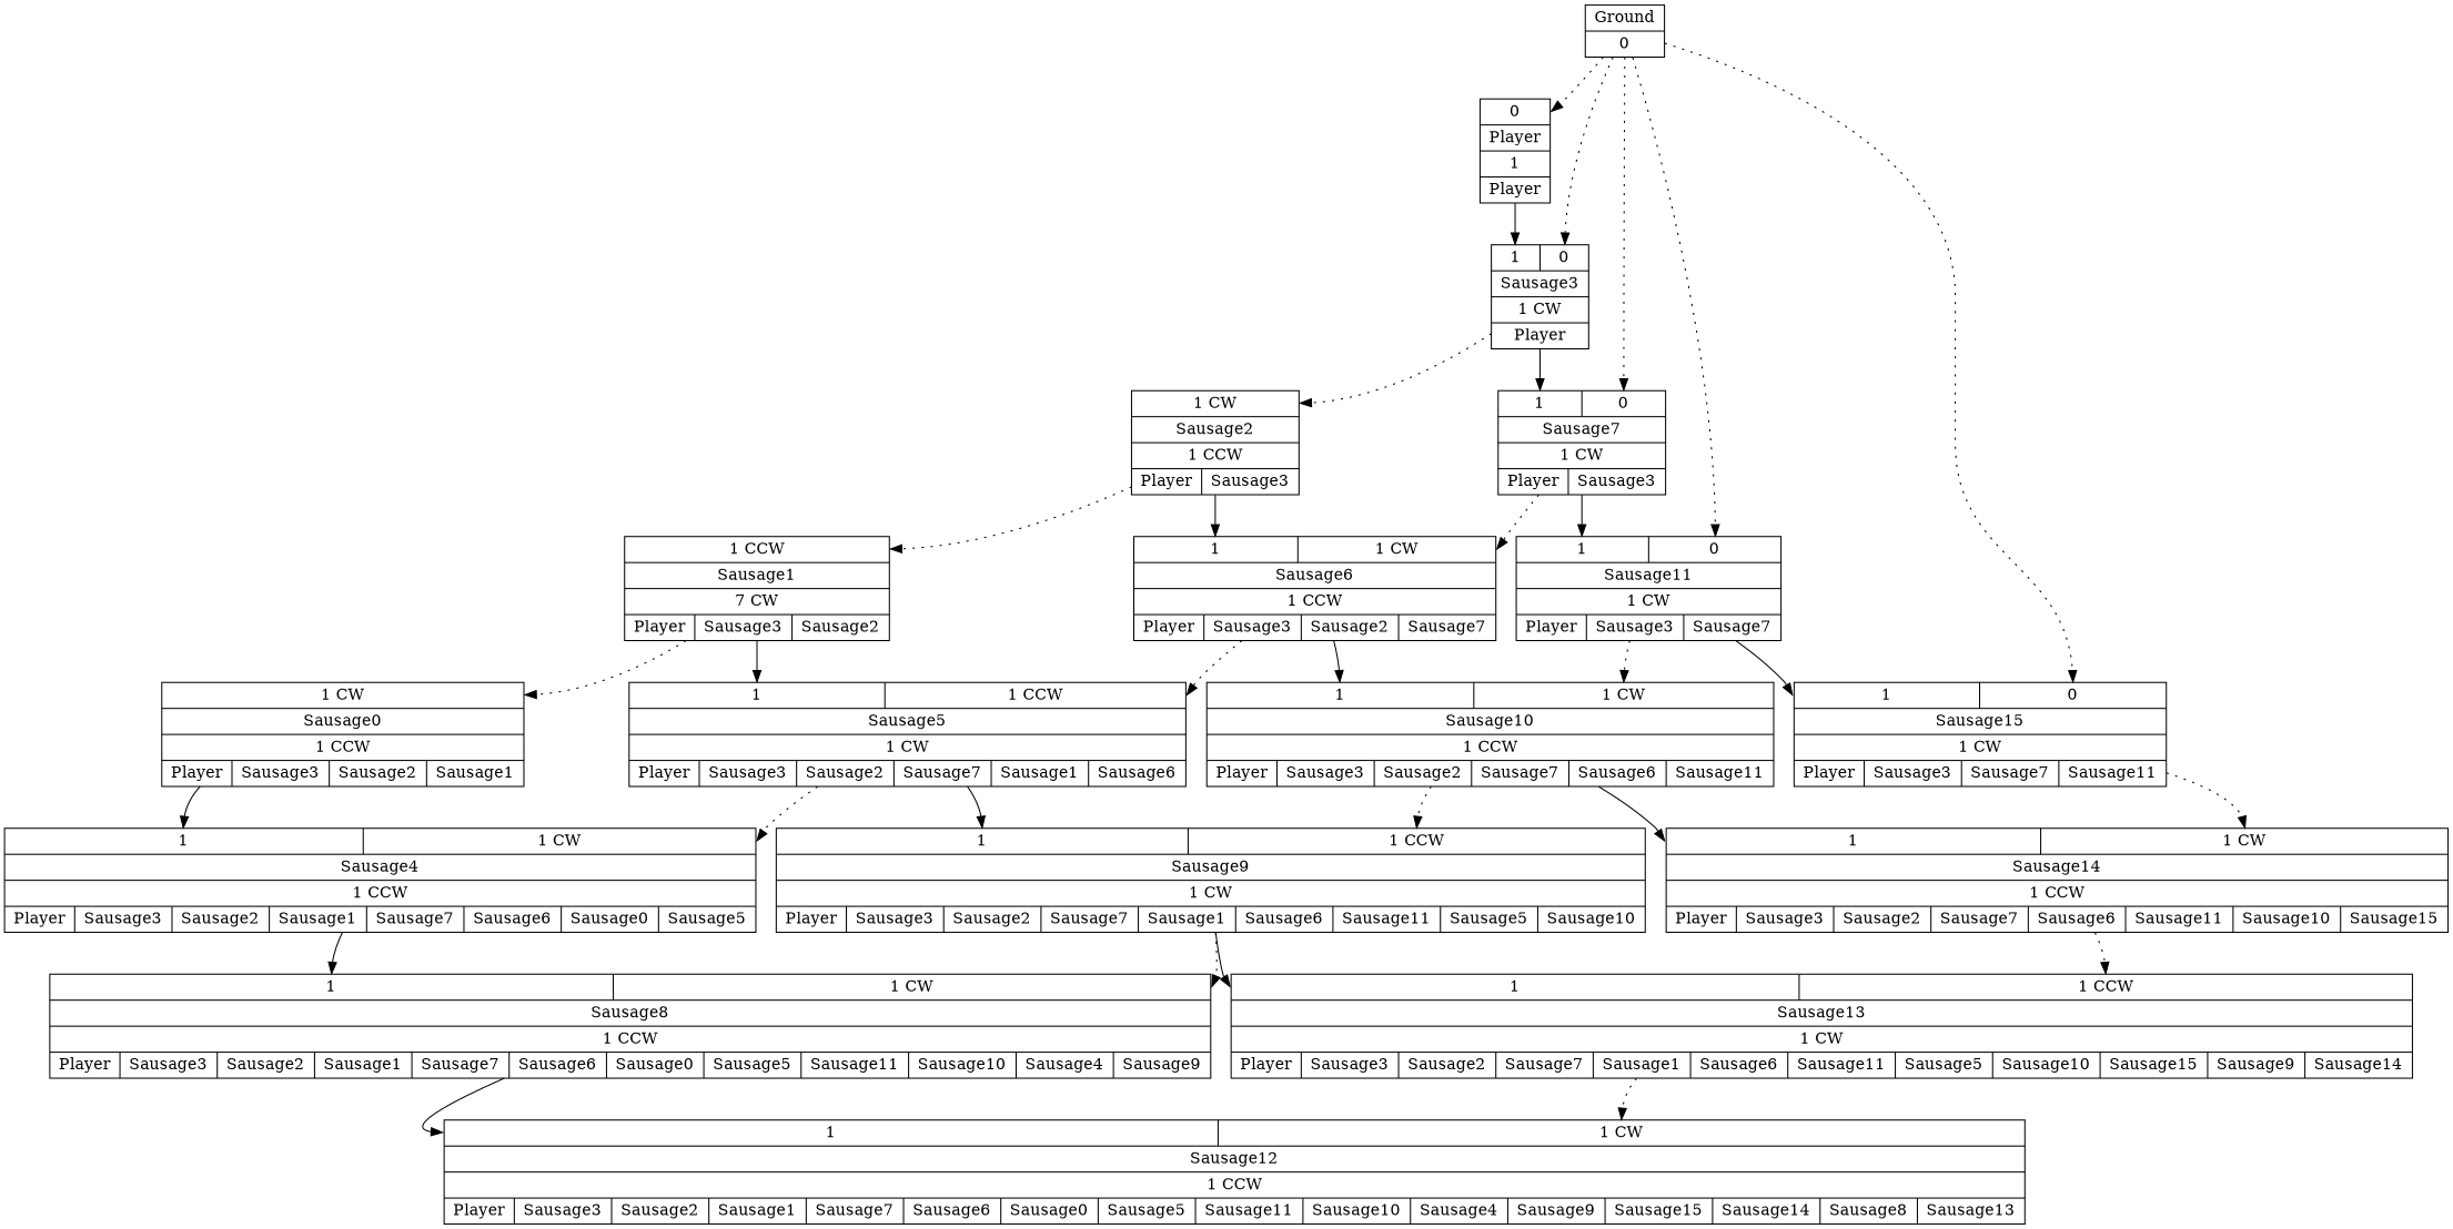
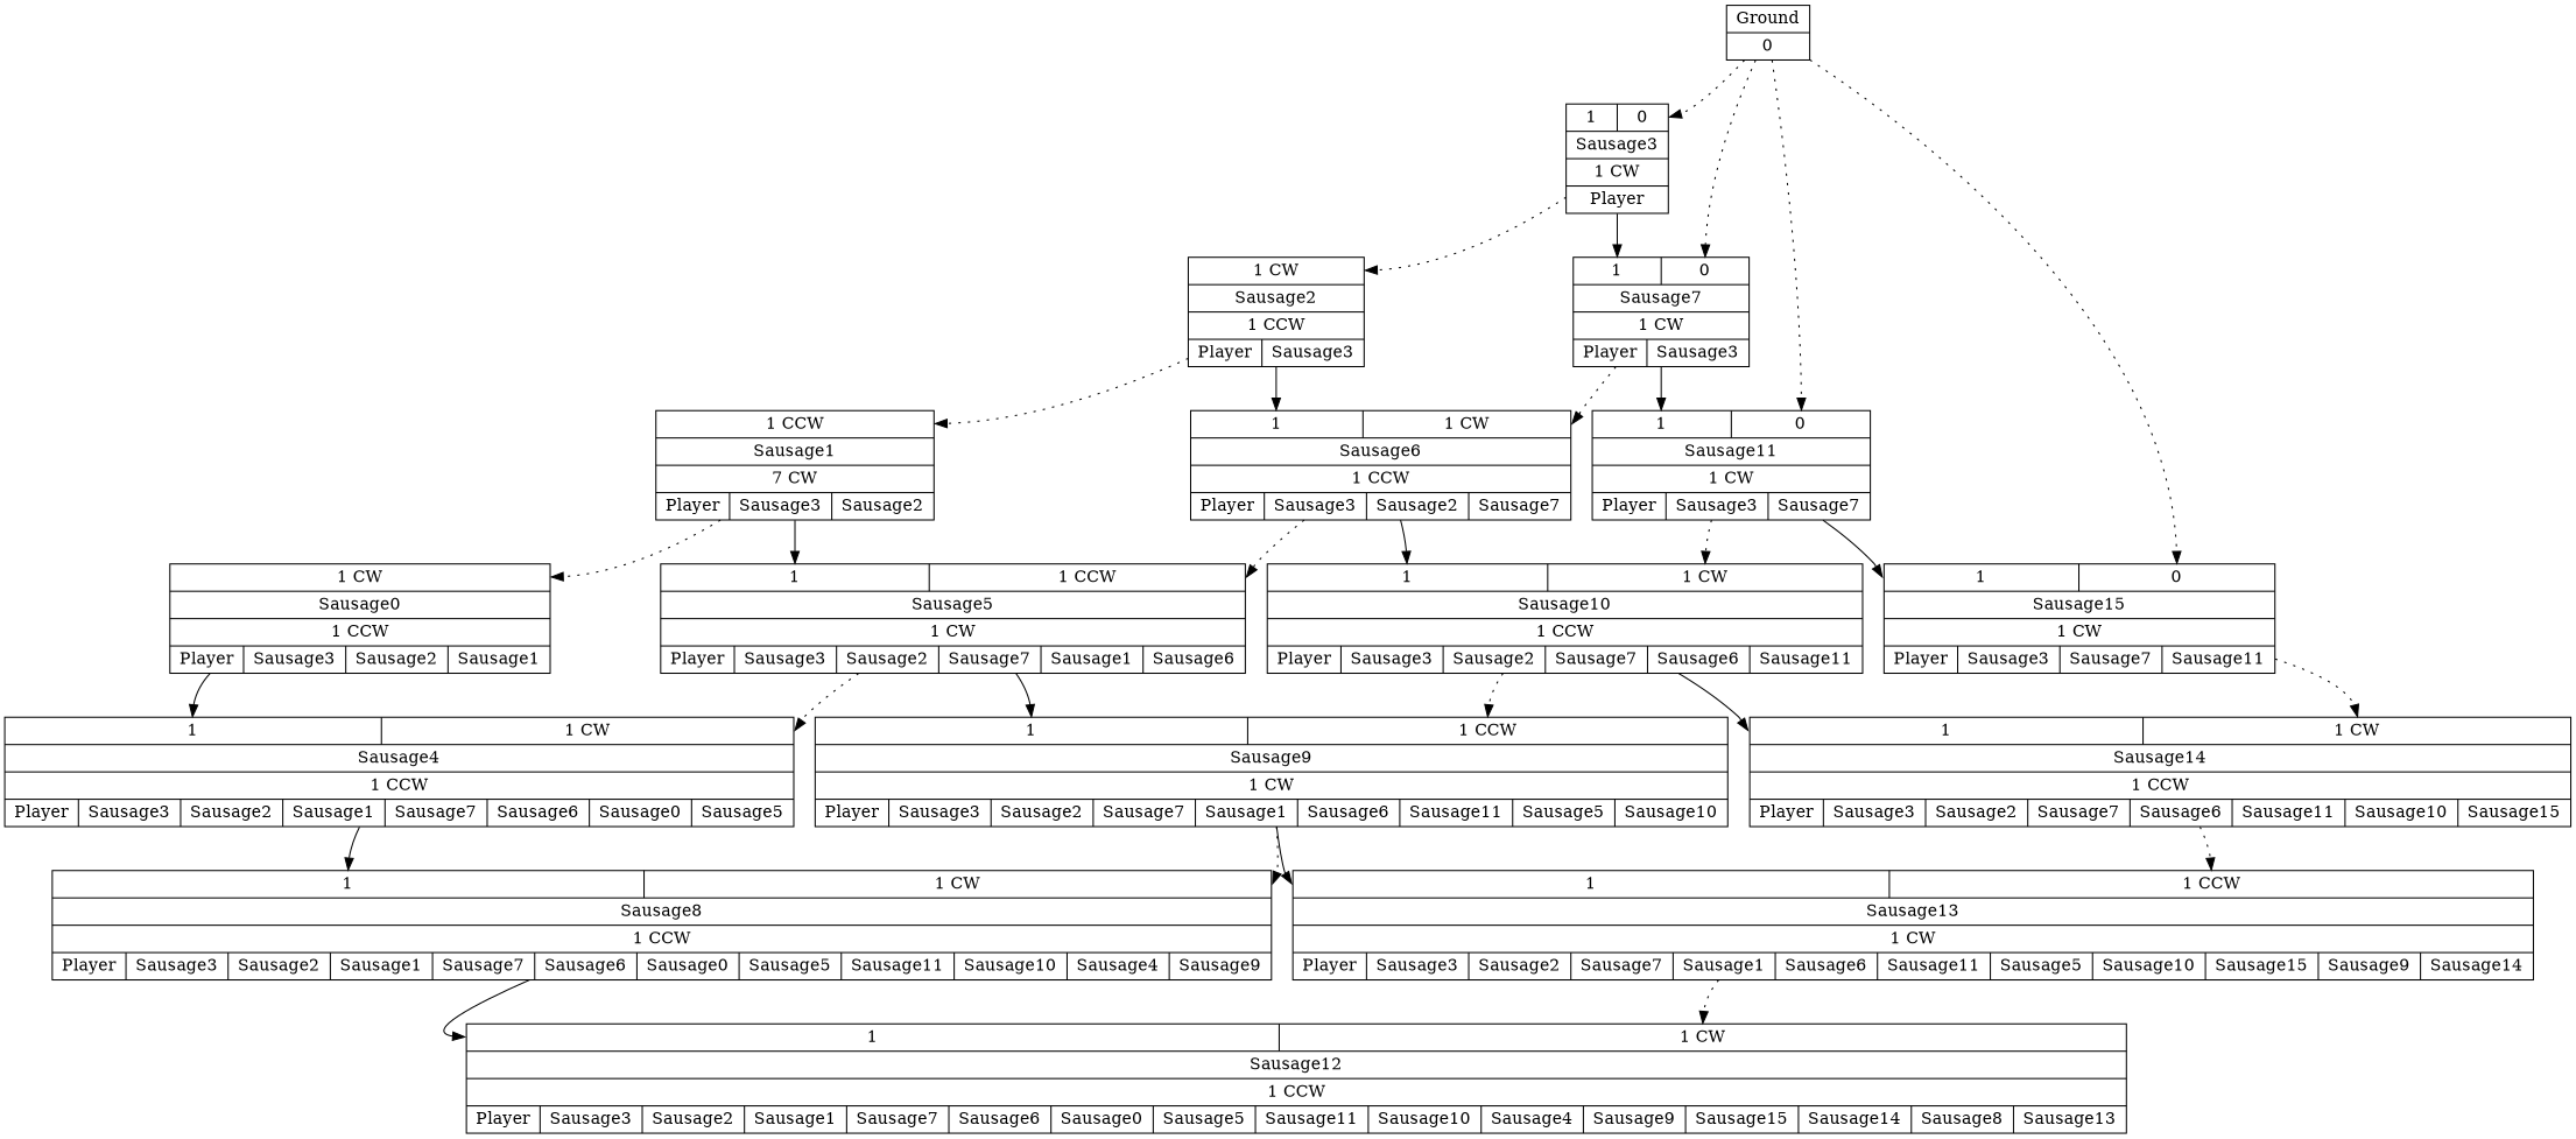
  digraph {
    node [shape=record]
    edge [headport=GroundP style=dotted]
-   n1 [label="{{<GroundP>0}|{Player}|<PlayerOUT>1|{Player}}"]
    n2 [label="{{<Player>1|<GroundP>0}|{Sausage3}|<Sausage3OUT>1 CW|{Player}}"]
    n3 [label="{{<Sausage3>1|<GroundP>0}|{Sausage7}|<Sausage7OUT>1 CW|{Player|Sausage3}}"]
    n4 [label="{{<Sausage3P>1 CW}|{Sausage2}|<Sausage2OUT>1 CCW|{Player|Sausage3}}"]
    n5 [label="{{Ground}|<GroundOUT>0}"]
    n6 [label="{{<Sausage7>1|<GroundP>0}|{Sausage11}|<Sausage11OUT>1 CW|{Player|Sausage3|Sausage7}}"]
    n7 [label="{{<Sausage11>1|<GroundP>0}|{Sausage15}|<Sausage15OUT>1 CW|{Player|Sausage3|Sausage7|Sausage11}}"]
    n8 [label="{{<Sausage2>1|<Sausage7P>1 CW}|{Sausage6}|<Sausage6OUT>1 CCW|{Player|Sausage3|Sausage2|Sausage7}}"]
    n9 [label="{{<Sausage6>1|<Sausage11P>1 CW}|{Sausage10}|<Sausage10OUT>1 CCW|{Player|Sausage3|Sausage2|Sausage7|Sausage6|Sausage11}}"]
    n10 [label="{{<Sausage10>1|<Sausage15P>1 CW}|{Sausage14}|<Sausage14OUT>1 CCW|{Player|Sausage3|Sausage2|Sausage7|Sausage6|Sausage11|Sausage10|Sausage15}}"]
    n11 [label="{{<Sausage2P>1 CCW}|{Sausage1}|<Sausage1OUT>7 CW|{Player|Sausage3|Sausage2}}"]
    n12 [label="{{<Sausage1P>1 CW}|{Sausage0}|<Sausage0OUT>1 CCW|{Player|Sausage3|Sausage2|Sausage1}}"]
    n13 [label="{{<Sausage1>1|<Sausage6P>1 CCW}|{Sausage5}|<Sausage5OUT>1 CW|{Player|Sausage3|Sausage2|Sausage7|Sausage1|Sausage6}}"]
    n14 [label="{{<Sausage0>1|<Sausage5P>1 CW}|{Sausage4}|<Sausage4OUT>1 CCW|{Player|Sausage3|Sausage2|Sausage1|Sausage7|Sausage6|Sausage0|Sausage5}}"]
    n15 [label="{{<Sausage5>1|<Sausage10P>1 CCW}|{Sausage9}|<Sausage9OUT>1 CW|{Player|Sausage3|Sausage2|Sausage7|Sausage1|Sausage6|Sausage11|Sausage5|Sausage10}}"]
    n16 [label="{{<Sausage4>1|<Sausage9P>1 CW}|{Sausage8}|<Sausage8OUT>1 CCW|{Player|Sausage3|Sausage2|Sausage1|Sausage7|Sausage6|Sausage0|Sausage5|Sausage11|Sausage10|Sausage4|Sausage9}}"]
    n17 [label="{{<Sausage9>1|<Sausage14P>1 CCW}|{Sausage13}|<Sausage13OUT>1 CW|{Player|Sausage3|Sausage2|Sausage7|Sausage1|Sausage6|Sausage11|Sausage5|Sausage10|Sausage15|Sausage9|Sausage14}}"]
    n18 [label="{{<Sausage8>1|<Sausage13P>1 CW}|{Sausage12}|<Sausage12OUT>1 CCW|{Player|Sausage3|Sausage2|Sausage1|Sausage7|Sausage6|Sausage0|Sausage5|Sausage11|Sausage10|Sausage4|Sausage9|Sausage15|Sausage14|Sausage8|Sausage13}}"]
-   n1 -> n2 [headport=Player style=""]
    n2 -> n3 [headport=Sausage3 style=""]
    n2 -> n4 [headport=Sausage3P]
    n3 -> n6 [headport=Sausage7 style=""]
    n3 -> n8 [headport=Sausage7P]
    n4 -> n8 [headport=Sausage2 style=""]
    n4 -> n11 [headport=Sausage2P]
-   n5 -> n1
    n5 -> n2
    n5 -> n3
    n5 -> n6
    n5 -> n7
    n6 -> n7 [headport=Sausage11 style=""]
    n6 -> n9 [headport=Sausage11P]
    n7 -> n10 [headport=Sausage15P]
    n8 -> n9 [headport=Sausage6 style=""]
    n8 -> n13 [headport=Sausage6P]
    n9 -> n10 [headport=Sausage10 style=""]
    n9 -> n15 [headport=Sausage10P]
    n10 -> n17 [headport=Sausage14P]
    n11 -> n12 [headport=Sausage1P]
    n11 -> n13 [headport=Sausage1 style=""]
    n12 -> n14 [headport=Sausage0 style=""]
    n13 -> n14 [headport=Sausage5P]
    n13 -> n15 [headport=Sausage5 style=""]
    n14 -> n16 [headport=Sausage4 style=""]
    n15 -> n16 [headport=Sausage9P]
    n15 -> n17 [headport=Sausage9 style=""]
    n16 -> n18 [headport=Sausage8 style=""]
    n17 -> n18 [headport=Sausage13P]
  }
